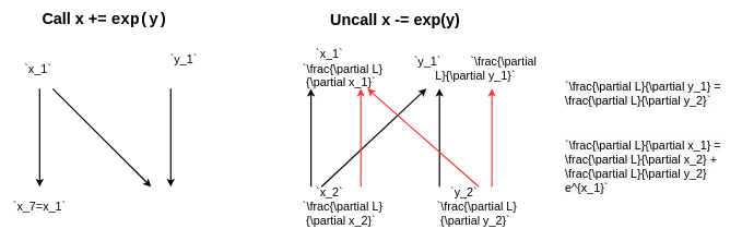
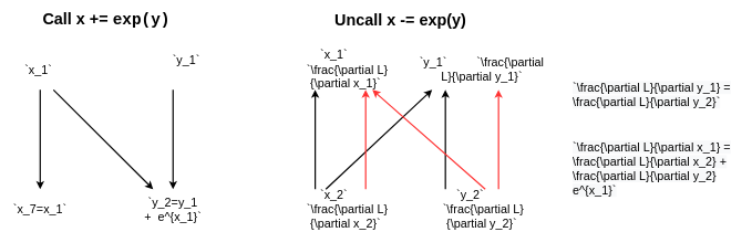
  <mxCell id="0" />
  <mxCell id="1" parent="0" />
  <mxCell id="2" value="`x_7=x_1`" style="text;html=1;strokeColor=none;fillColor=none;align=center;verticalAlign=middle;whiteSpace=wrap;rounded=0;fontSize=18;" parent="1" vertex="1"><mxGeometry x="20" y="306" width="80" height="20" as="geometry" /></mxCell>
  <mxCell id="3" value="`x_1`&amp;nbsp;" style="text;html=1;strokeColor=none;fillColor=none;align=center;verticalAlign=middle;whiteSpace=wrap;rounded=0;fontSize=18;" parent="1" vertex="1"><mxGeometry x="20" y="95" width="80" height="20" as="geometry" /></mxCell>
+ <mxCell id="4" value="`y_2=y_1 +&amp;nbsp;&amp;nbsp;e^{x_1}`" style="text;html=1;strokeColor=none;fillColor=none;align=center;verticalAlign=middle;whiteSpace=wrap;rounded=0;fontSize=18;" parent="1" vertex="1"><mxGeometry x="220" y="306" width="80" height="20" as="geometry" /></mxCell>
  <mxCell id="5" value="`y_1`" style="text;html=1;strokeColor=none;fillColor=none;align=center;verticalAlign=middle;whiteSpace=wrap;rounded=0;fontSize=18;" parent="1" vertex="1"><mxGeometry x="240" y="80" width="80" height="20" as="geometry" /></mxCell>
  <mxCell id="6" value="`x_2`&amp;nbsp; &amp;nbsp; &amp;nbsp; &amp;nbsp; &amp;nbsp;`\frac{\partial L}{\partial x_2}`" style="text;html=1;strokeColor=none;fillColor=none;align=center;verticalAlign=middle;whiteSpace=wrap;rounded=0;fontSize=18;" parent="1" vertex="1"><mxGeometry x="445" y="306" width="150" height="20" as="geometry" /></mxCell>
  <mxCell id="7" value="`y_2`&amp;nbsp; &amp;nbsp; &amp;nbsp; &amp;nbsp; &amp;nbsp;`\frac{\partial L}{\partial y_2}`" style="text;html=1;strokeColor=none;fillColor=none;align=center;verticalAlign=middle;whiteSpace=wrap;rounded=0;fontSize=18;" parent="1" vertex="1"><mxGeometry x="640" y="306" width="170" height="20" as="geometry" /></mxCell>
  <mxCell id="8" style="edgeStyle=orthogonalEdgeStyle;rounded=0;orthogonalLoop=1;jettySize=auto;html=1;exitX=0.5;exitY=1;exitDx=0;exitDy=0;fontSize=18;" parent="1" edge="1"><mxGeometry relative="1" as="geometry"><mxPoint x="740" y="115" as="sourcePoint" /><mxPoint x="740" y="115" as="targetPoint" /></mxGeometry></mxCell>
  <mxCell id="9" value="`x_1`&amp;nbsp; &amp;nbsp; &amp;nbsp; &amp;nbsp; &amp;nbsp;`\frac{\partial L}{\partial x_1}`" style="text;html=1;strokeColor=none;fillColor=none;align=center;verticalAlign=middle;whiteSpace=wrap;rounded=0;fontSize=18;" parent="1" vertex="1"><mxGeometry x="430" y="95" width="180" height="20" as="geometry" /></mxCell>
  <mxCell id="10" value="`y_1`&amp;nbsp; &amp;nbsp; &amp;nbsp; &amp;nbsp; &amp;nbsp;`\frac{\partial L}{\partial y_1}`" style="text;html=1;strokeColor=none;fillColor=none;align=center;verticalAlign=middle;whiteSpace=wrap;rounded=0;fontSize=18;" parent="1" vertex="1"><mxGeometry x="630" y="95" width="190" height="20" as="geometry" /></mxCell>
  <mxCell id="11" value="" style="endArrow=classic;html=1;fontSize=18;strokeWidth=2;" parent="1" edge="1"><mxGeometry width="50" height="50" relative="1" as="geometry"><mxPoint x="80" y="135" as="sourcePoint" /><mxPoint x="230" y="285" as="targetPoint" /></mxGeometry></mxCell>
  <mxCell id="12" value="" style="endArrow=classic;html=1;fontSize=18;strokeWidth=2;" parent="1" edge="1"><mxGeometry width="50" height="50" relative="1" as="geometry"><mxPoint x="260" y="135" as="sourcePoint" /><mxPoint x="260" y="285" as="targetPoint" /></mxGeometry></mxCell>
  <mxCell id="13" value="" style="endArrow=classic;html=1;fontSize=18;strokeWidth=2;" parent="1" edge="1"><mxGeometry width="50" height="50" relative="1" as="geometry"><mxPoint x="60" y="135" as="sourcePoint" /><mxPoint x="60" y="285" as="targetPoint" /></mxGeometry></mxCell>
  <mxCell id="14" value="" style="endArrow=classic;html=1;fontSize=18;strokeWidth=2;" parent="1" edge="1"><mxGeometry width="50" height="50" relative="1" as="geometry"><mxPoint x="474" y="285" as="sourcePoint" /><mxPoint x="474" y="135" as="targetPoint" /></mxGeometry></mxCell>
  <mxCell id="15" value="" style="endArrow=classic;html=1;fontSize=18;strokeWidth=2;" parent="1" edge="1"><mxGeometry width="50" height="50" relative="1" as="geometry"><mxPoint x="490" y="285" as="sourcePoint" /><mxPoint x="650" y="135" as="targetPoint" /></mxGeometry></mxCell>
  <mxCell id="16" value="" style="endArrow=classic;html=1;fontSize=18;strokeColor=#FF3333;strokeWidth=2;" parent="1" edge="1"><mxGeometry width="50" height="50" relative="1" as="geometry"><mxPoint x="550" y="285" as="sourcePoint" /><mxPoint x="550" y="135" as="targetPoint" /></mxGeometry></mxCell>
  <mxCell id="17" value="" style="endArrow=classic;html=1;fontSize=18;strokeColor=#FF3333;strokeWidth=2;" parent="1" edge="1"><mxGeometry width="50" height="50" relative="1" as="geometry"><mxPoint x="750" y="285" as="sourcePoint" /><mxPoint x="750" y="135" as="targetPoint" /></mxGeometry></mxCell>
  <mxCell id="18" value="" style="endArrow=classic;html=1;fontSize=18;strokeWidth=2;" parent="1" edge="1"><mxGeometry width="50" height="50" relative="1" as="geometry"><mxPoint x="670" y="285" as="sourcePoint" /><mxPoint x="670" y="135" as="targetPoint" /></mxGeometry></mxCell>
  <mxCell id="19" value="" style="endArrow=classic;html=1;fontSize=18;strokeColor=#FF3333;strokeWidth=2;" parent="1" edge="1"><mxGeometry width="50" height="50" relative="1" as="geometry"><mxPoint x="730" y="285" as="sourcePoint" /><mxPoint x="560" y="135" as="targetPoint" /></mxGeometry></mxCell>
  <mxCell id="20" value="&lt;span style=&quot;font-family: &amp;#34;helvetica&amp;#34; ; font-size: 18px ; font-style: normal ; font-weight: 400 ; letter-spacing: normal ; text-align: center ; text-indent: 0px ; text-transform: none ; word-spacing: 0px ; background-color: rgb(248 , 249 , 250)&quot;&gt;`\frac{\partial L}{\partial y_1} = \frac{\partial L}{\partial y_2}`&lt;/span&gt;" style="text;whiteSpace=wrap;html=1;fontSize=18;" parent="1" vertex="1"><mxGeometry x="860" y="115" width="250" height="40" as="geometry" /></mxCell>
  <mxCell id="21" value="&lt;span style=&quot;font-family: &amp;#34;helvetica&amp;#34; ; font-size: 18px ; font-style: normal ; font-weight: 400 ; letter-spacing: normal ; text-align: center ; text-indent: 0px ; text-transform: none ; word-spacing: 0px ; background-color: rgb(248 , 249 , 250)&quot;&gt;`\frac{\partial L}{\partial x_1} = \frac{\partial L}{\partial x_2} + \frac{\partial L}{\partial y_2} e^{x_1}`&lt;/span&gt;" style="text;whiteSpace=wrap;html=1;fontSize=18;" parent="1" vertex="1"><mxGeometry x="860" y="205" width="250" height="40" as="geometry" /></mxCell>
  <mxCell id="22" value="&lt;b&gt;&lt;font style=&quot;font-size: 24px&quot;&gt;Call x +=&amp;nbsp;&lt;font face=&quot;Courier New&quot;&gt;exp(y)&lt;/font&gt;&lt;/font&gt;&lt;/b&gt;" style="text;html=1;strokeColor=none;fillColor=none;align=center;verticalAlign=middle;whiteSpace=wrap;rounded=0;fontSize=18;" parent="1" vertex="1"><mxGeometry x="60" y="25" width="200" height="10" as="geometry" /></mxCell>
  <mxCell id="23" value="&lt;b&gt;&lt;font style=&quot;font-size: 24px&quot;&gt;Uncall x -= exp(y)&lt;/font&gt;&lt;/b&gt;" style="text;html=1;strokeColor=none;fillColor=none;align=center;verticalAlign=middle;whiteSpace=wrap;rounded=0;fontSize=18;" parent="1" vertex="1"><mxGeometry x="485" y="20" width="235" height="20" as="geometry" /></mxCell>
